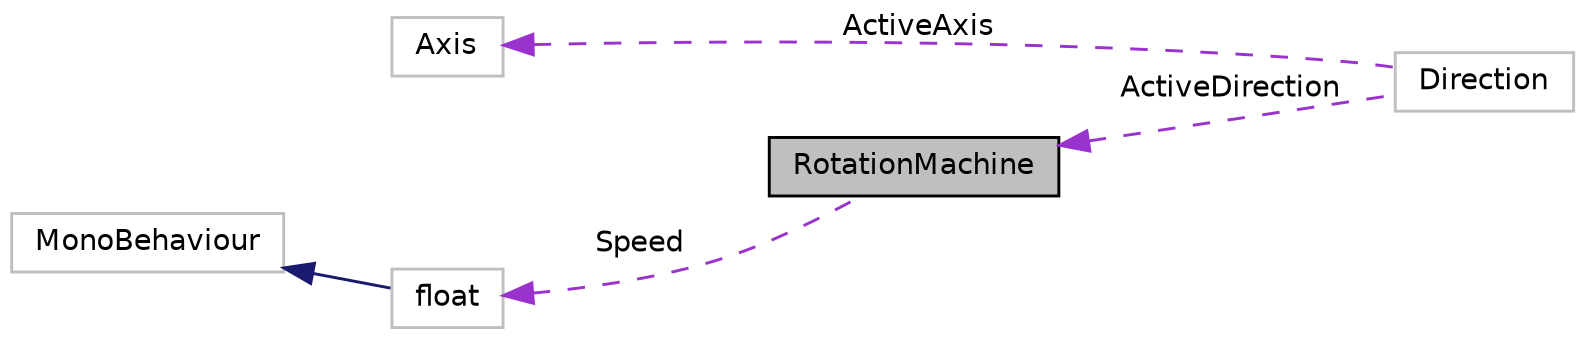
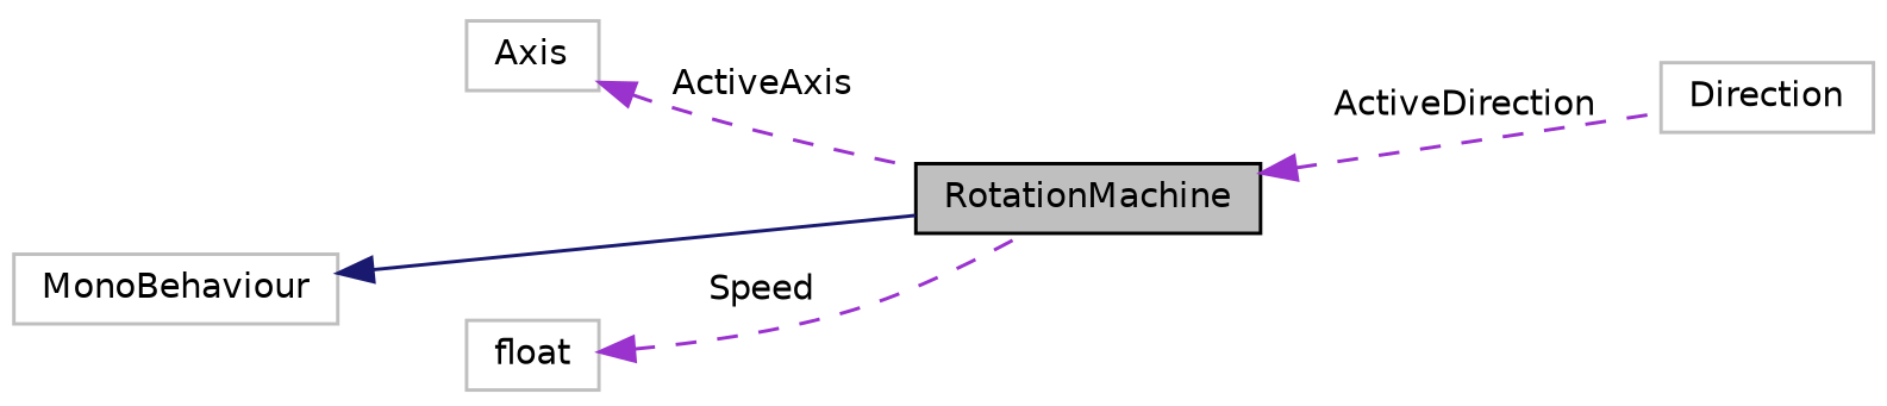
  digraph {
    rankdir=LR
    node [color=grey75 fillcolor=white fontname=Helvetica fontsize=10 shape=record style=filled]
    edge [color=darkorchid3 dir=back fontname=Helvetica fontsize=10 labelfontname=Helvetica labelfontsize=10 style=dashed]
    n1 [color=black fillcolor=grey75 fontcolor=black height=0.2 label=RotationMachine width=0.4]
    n2 [height=0.2 label=Direction width=0.4]
    n3 [height=0.2 label=MonoBehaviour width=0.4]
    n4 [height=0.2 label=float width=0.4]
    n5 [height=0.2 label=Axis width=0.4]
    n1 -> n2 [label=" ActiveDirection"]
-   n3 -> n4 [color=midnightblue style=solid]
+   n3 -> n1 [color=midnightblue style=solid]
    n4 -> n1 [label=" Speed"]
-   n5 -> n2 [label=" ActiveAxis"]
+   n5 -> n1 [label=" ActiveAxis"]
  }
